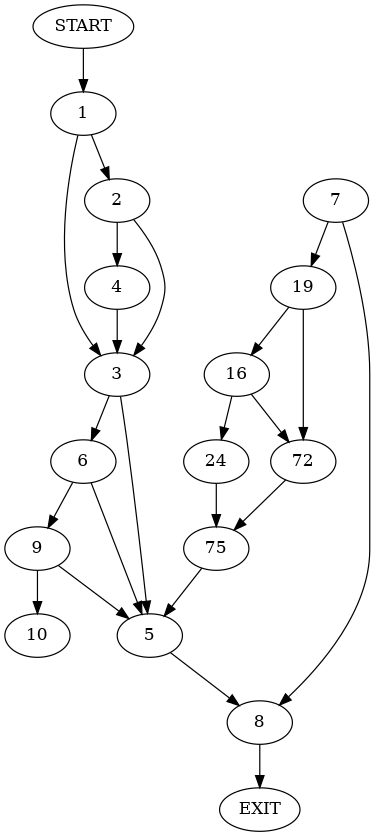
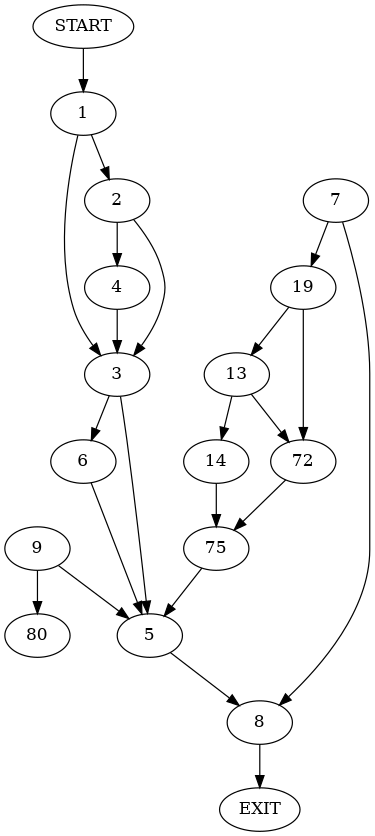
  digraph {
    n1 [label=START]
    1
    2
    3
    n5 [label=EXIT]
    4
    5
    6
    8
    9
    7
    n12 [label=19]
-   10
+   10 [label=80]
    n14 [label=72]
-   13 [label=16]
+   13
    n16 [label=75]
-   14 [label=24]
+   14
    n1 -> 1
    1 -> 2
    1 -> 3
    2 -> 3
    2 -> 4
    3 -> 5
    3 -> 6
    4 -> 3
    5 -> 8
    6 -> 5
-   6 -> 9
    8 -> n5
    9 -> 5
    9 -> 10
    7 -> 8
    7 -> n12
    n12 -> n14
    n12 -> 13
    n14 -> n16
    13 -> n14
    13 -> 14
    n16 -> 5
    14 -> n16
  }
